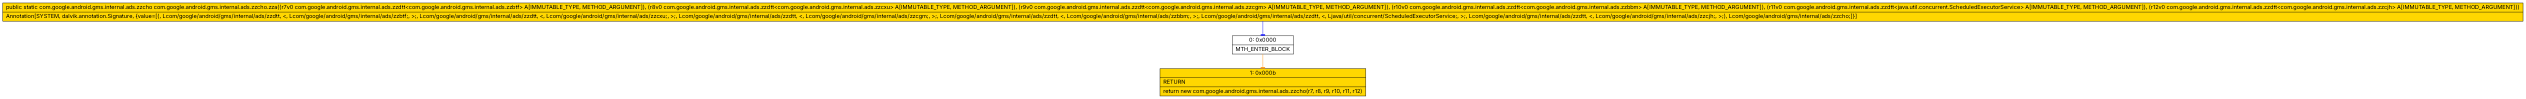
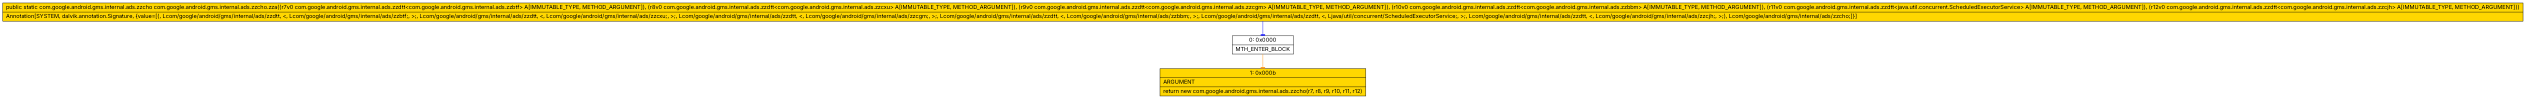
  digraph {
    fontname=Inter
    node [shape=record style=filled fillcolor=gold fontname=Inter]
    edge [arrowhead=tee fontname=Inter]
    n1 [label="{0\:\ 0x0000|MTH_ENTER_BLOCK\l}" fillcolor=white]
-   n2 [label="{1\:\ 0x000b|RETURN\l|return new com.google.android.gms.internal.ads.zzcho(r7, r8, r9, r10, r11, r12)\l}"]
+   n2 [label="{1\:\ 0x000b|ARGUMENT\l|return new com.google.android.gms.internal.ads.zzcho(r7, r8, r9, r10, r11, r12)\l}"]
    n3 [label="{public static com.google.android.gms.internal.ads.zzcho com.google.android.gms.internal.ads.zzcho.zza((r7v0 com.google.android.gms.internal.ads.zzdtt\<com.google.android.gms.internal.ads.zzbtf\> A[IMMUTABLE_TYPE, METHOD_ARGUMENT]), (r8v0 com.google.android.gms.internal.ads.zzdtt\<com.google.android.gms.internal.ads.zzcxu\> A[IMMUTABLE_TYPE, METHOD_ARGUMENT]), (r9v0 com.google.android.gms.internal.ads.zzdtt\<com.google.android.gms.internal.ads.zzcgm\> A[IMMUTABLE_TYPE, METHOD_ARGUMENT]), (r10v0 com.google.android.gms.internal.ads.zzdtt\<com.google.android.gms.internal.ads.zzbbm\> A[IMMUTABLE_TYPE, METHOD_ARGUMENT]), (r11v0 com.google.android.gms.internal.ads.zzdtt\<java.util.concurrent.ScheduledExecutorService\> A[IMMUTABLE_TYPE, METHOD_ARGUMENT]), (r12v0 com.google.android.gms.internal.ads.zzdtt\<com.google.android.gms.internal.ads.zzcjh\> A[IMMUTABLE_TYPE, METHOD_ARGUMENT]))  | Annotation[SYSTEM, dalvik.annotation.Signature, \{value=[(, Lcom\/google\/android\/gms\/internal\/ads\/zzdtt, \<, Lcom\/google\/android\/gms\/internal\/ads\/zzbtf;, \>;, Lcom\/google\/android\/gms\/internal\/ads\/zzdtt, \<, Lcom\/google\/android\/gms\/internal\/ads\/zzcxu;, \>;, Lcom\/google\/android\/gms\/internal\/ads\/zzdtt, \<, Lcom\/google\/android\/gms\/internal\/ads\/zzcgm;, \>;, Lcom\/google\/android\/gms\/internal\/ads\/zzdtt, \<, Lcom\/google\/android\/gms\/internal\/ads\/zzbbm;, \>;, Lcom\/google\/android\/gms\/internal\/ads\/zzdtt, \<, Ljava\/util\/concurrent\/ScheduledExecutorService;, \>;, Lcom\/google\/android\/gms\/internal\/ads\/zzdtt, \<, Lcom\/google\/android\/gms\/internal\/ads\/zzcjh;, \>;), Lcom\/google\/android\/gms\/internal\/ads\/zzcho;]\}]\l}"]
    n1 -> n2 [color=darkorange]
    n3 -> n1 [color=blue]
  }
